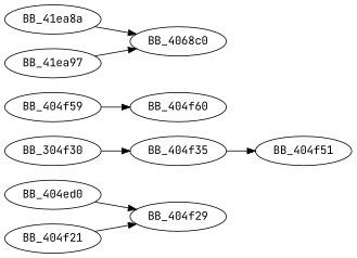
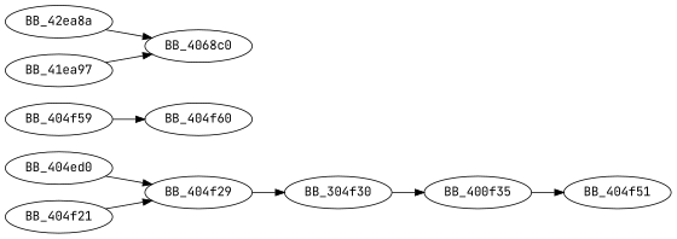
  digraph {
    fontname="JetBrains Mono"
    rankdir=LR
    node [fontname="JetBrains Mono"]
    edge [fontname="JetBrains Mono"]
    BB_404ed0
    BB_404f29
    BB_404f21
    n4 [label=BB_304f30]
-   BB_404f35
+   BB_404f35 [label=BB_400f35]
    BB_404f51
    BB_404f59
    BB_404f60
-   BB_41ea8a
+   BB_41ea8a [label=BB_42ea8a]
    BB_4068c0
    n11 [label=BB_41ea97]
    BB_404ed0 -> BB_404f29
+   BB_404f29 -> n4
    BB_404f21 -> BB_404f29
    n4 -> BB_404f35
    BB_404f35 -> BB_404f51
    BB_404f59 -> BB_404f60
    BB_41ea8a -> BB_4068c0
    n11 -> BB_4068c0
  }
